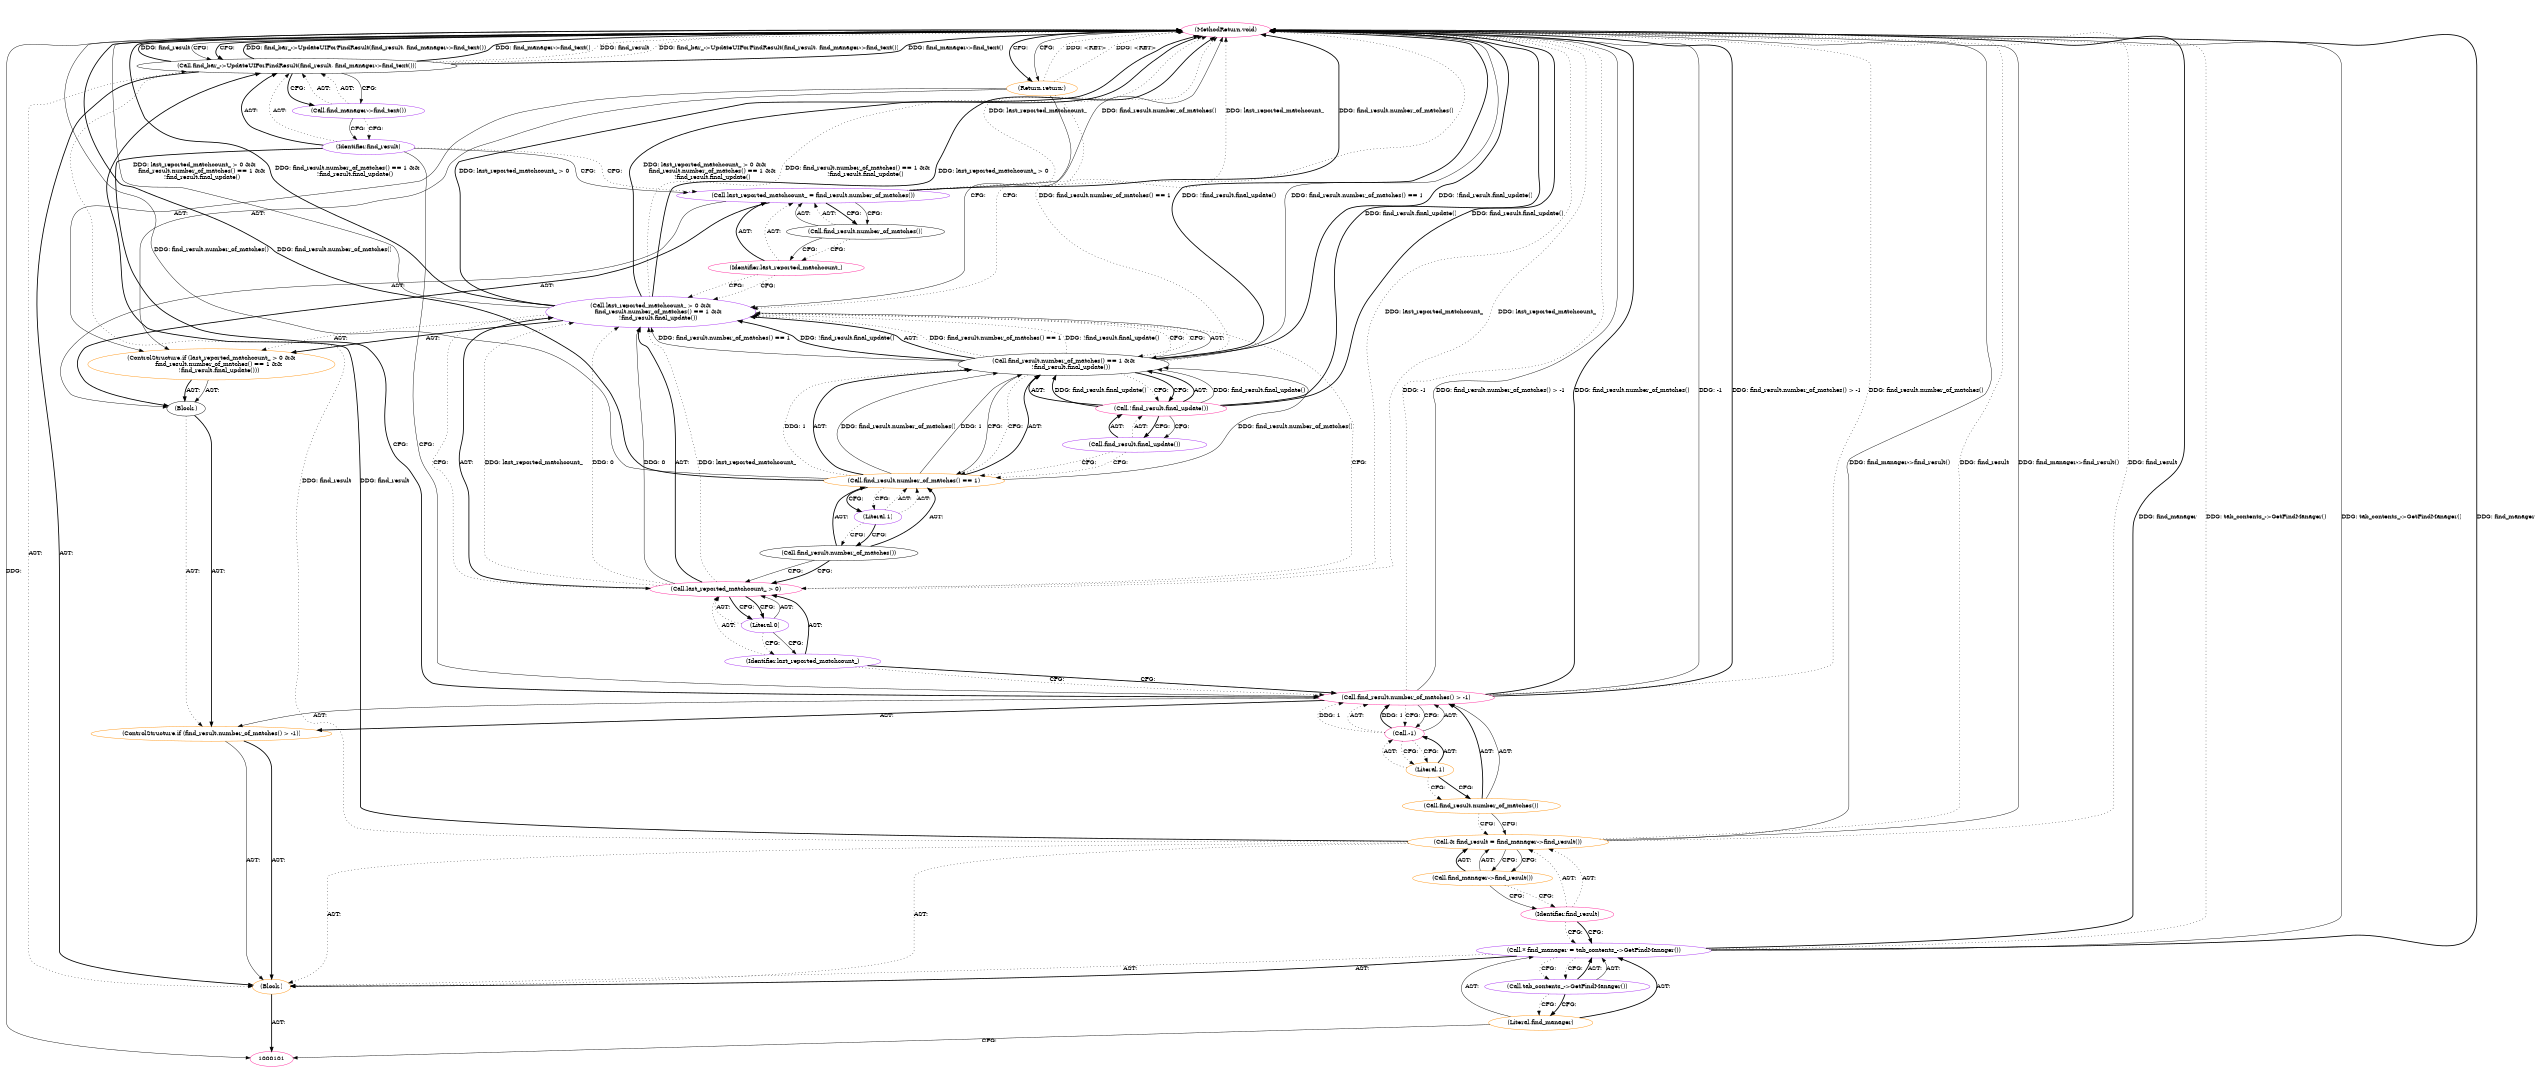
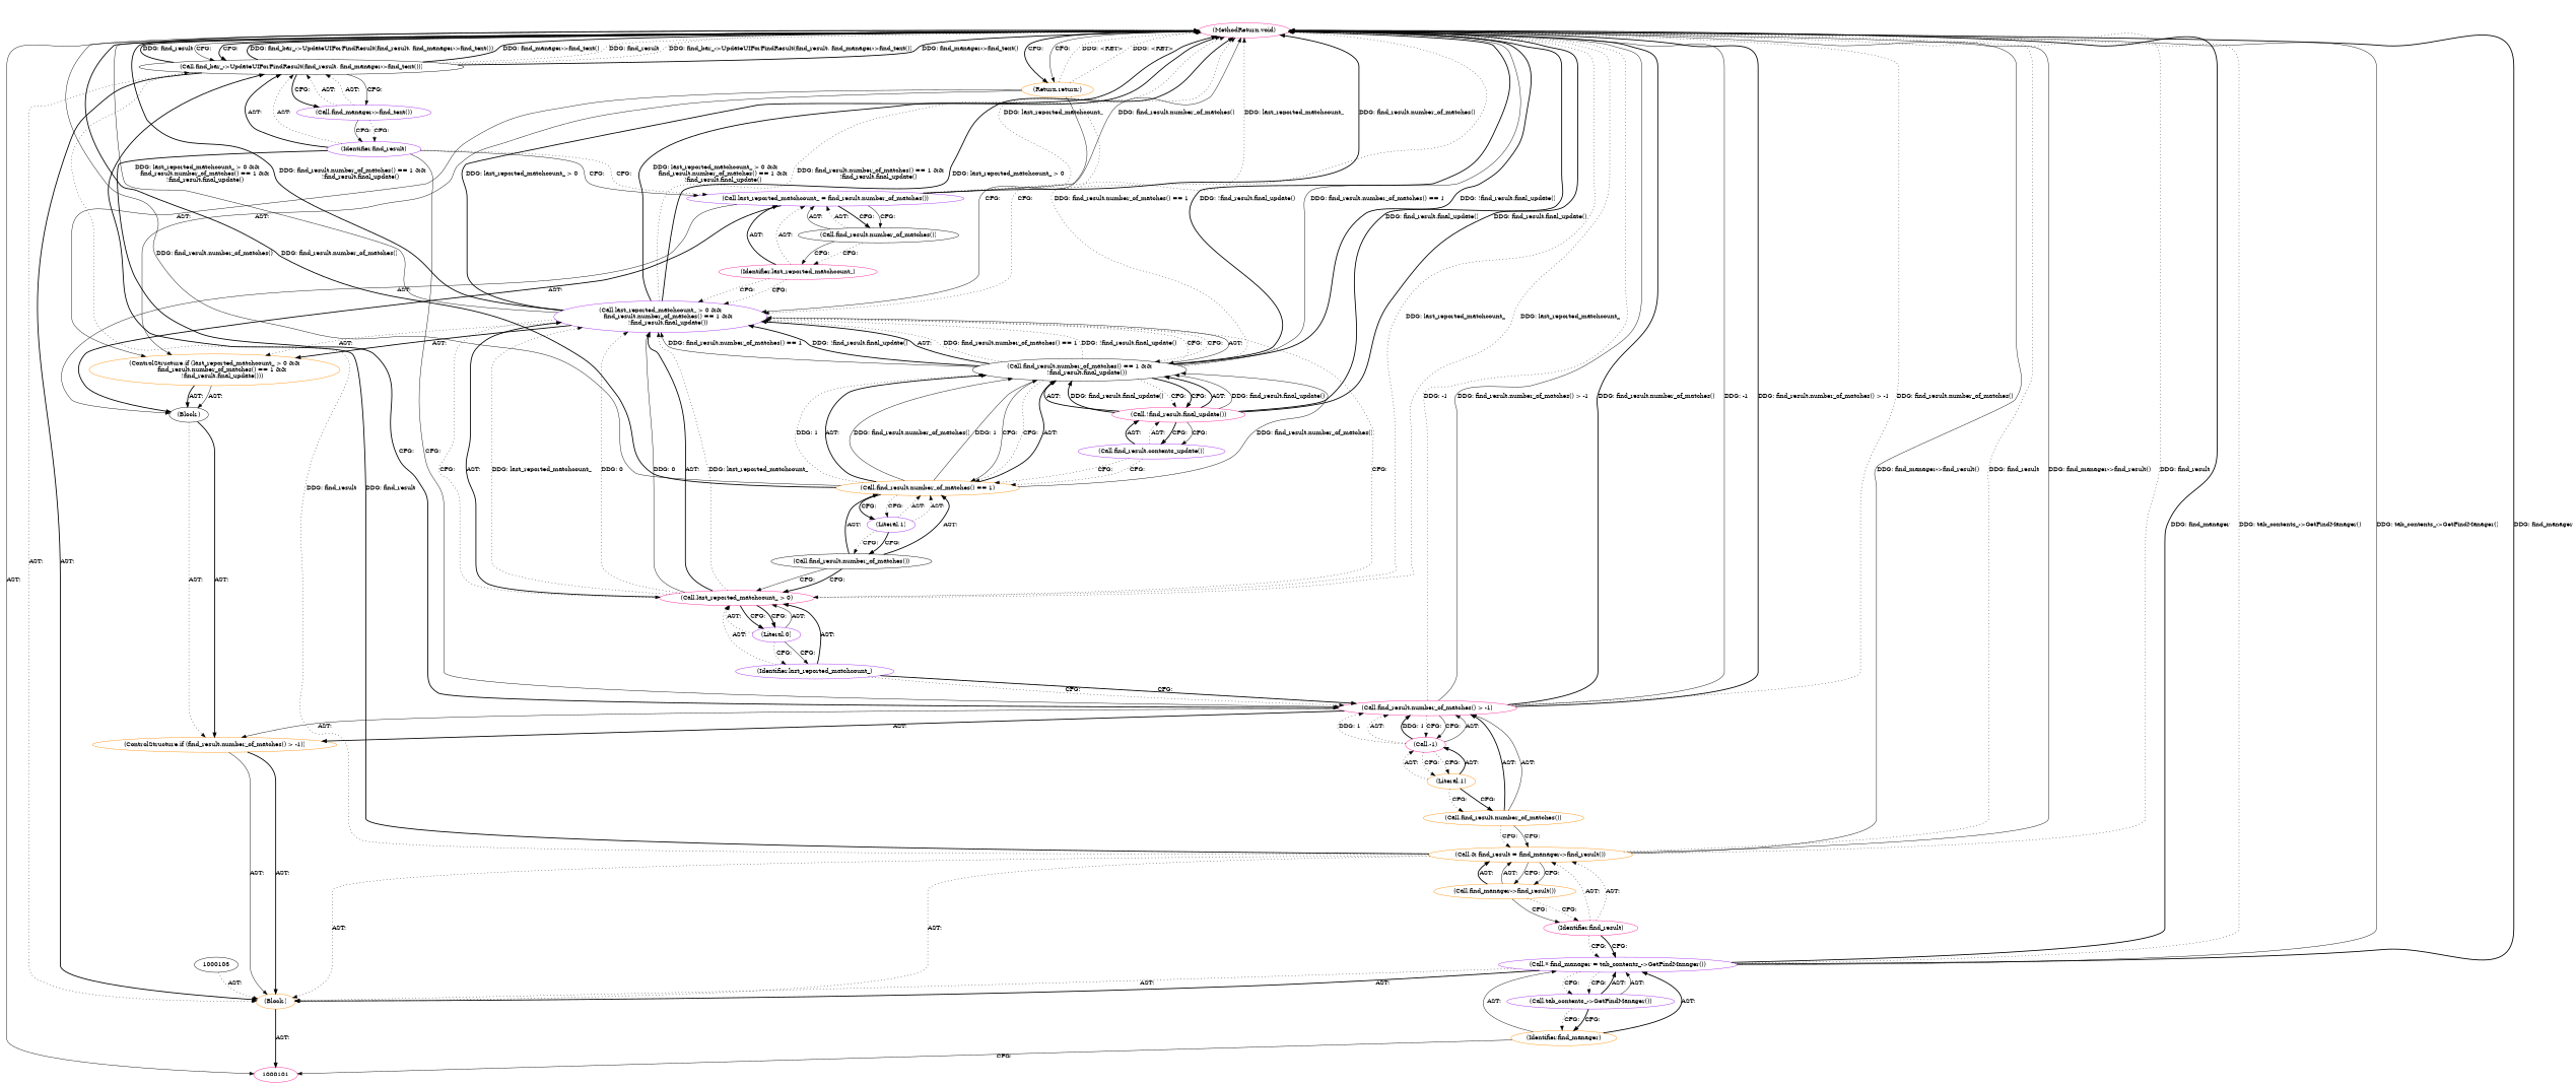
  digraph {
    node [color=darkorange]
    edge [style=dotted]
    n1 [color=deeppink label="(MethodReturn,void)"]
    n2 [color=black label="(Call,find_bar_->UpdateUIForFindResult(find_result, find_manager->find_text()))"]
    n3 [label="(Return,return;)"]
    1000101 [color=deeppink]
    n5 [label="(Block,)"]
    n6 [color=purple label="(Call,find_manager->find_text())"]
    n7 [color=purple label="(Call,last_reported_matchcount_ > 0 &&\n        find_result.number_of_matches() == 1 &&\n        !find_result.final_update())"]
    n8 [label="(ControlStructure,if (last_reported_matchcount_ > 0 &&\n        find_result.number_of_matches() == 1 &&\n        !find_result.final_update()))"]
    n9 [color=black label="(Call,find_result.number_of_matches())"]
    n10 [color=purple label="(Call,last_reported_matchcount_ = find_result.number_of_matches())"]
    n11 [color=deeppink label="(Identifier,last_reported_matchcount_)"]
    n12 [color=black label="(Block,)"]
    n13 [label="(ControlStructure,if (find_result.number_of_matches() > -1))"]
    n14 [color=deeppink label="(Call,last_reported_matchcount_ > 0)"]
    n15 [color=black label="(Call,find_result.number_of_matches() == 1 &&\n        !find_result.final_update())"]
    n16 [color=purple label="(Identifier,find_result)"]
    n17 [color=deeppink label="(Call,find_result.number_of_matches() > -1)"]
    n18 [color=deeppink label="(Call,-1)"]
    n19 [color=purple label="(Call,* find_manager = tab_contents_->GetFindManager())"]
    n20 [color=purple label="(Call,tab_contents_->GetFindManager())"]
-   n21 [label="(Literal,find_manager)"]
+   n21 [label="(Identifier,find_manager)"]
    n22 [label="(Call,& find_result = find_manager->find_result())"]
    n23 [label="(Call,find_manager->find_result())"]
    n24 [color=deeppink label="(Identifier,find_result)"]
    n25 [label="(Literal,1)"]
    n26 [label="(Call,find_result.number_of_matches())"]
    n27 [color=purple label="(Literal,0)"]
    n28 [color=purple label="(Identifier,last_reported_matchcount_)"]
    n29 [label="(Call,find_result.number_of_matches() == 1)"]
    n30 [color=deeppink label="(Call,!find_result.final_update())"]
    n31 [color=purple label="(Literal,1)"]
    n32 [color=black label="(Call,find_result.number_of_matches())"]
-   n33 [color=purple label="(Call,find_result.final_update())"]
+   n33 [color=purple label="(Call,find_result.contents_update())"]
+   1000103 [color=black]
    n1 -> n2 [label="CFG: " style=solid]
    n1 -> n2 [label="CFG: " style=bold]
    n1 -> n3 [label="CFG: " style=bold]
    n1 -> n3 [label="CFG: " style=solid]
-   n1 -> 1000101 [label="DDG: " style=solid]
+   n1 -> 1000101 [label="AST: " style=solid]
    n2 -> n1 [label="DDG: find_bar_->UpdateUIForFindResult(find_result, find_manager->find_text())" style=bold]
    n2 -> n1 [label="DDG: find_manager->find_text()" style=bold]
    n2 -> n1 [label="DDG: find_result"]
    n2 -> n1 [label="DDG: find_bar_->UpdateUIForFindResult(find_result, find_manager->find_text())"]
    n2 -> n1 [label="DDG: find_manager->find_text()" style=bold]
    n2 -> n1 [label="DDG: find_result" style=bold]
    n2 -> n5 [label="AST: "]
    n2 -> n5 [label="AST: " style=bold]
    n2 -> n6 [label="CFG: " style=solid]
    n2 -> n6 [label="CFG: " style=bold]
    n3 -> n1 [label="DDG: <RET>"]
    n3 -> n1 [label="DDG: <RET>"]
    n3 -> n7 [label="CFG: " style=solid]
    n3 -> n7 [label="CFG: "]
    n3 -> n8 [label="AST: " style=solid]
    n3 -> n8 [label="AST: " style=solid]
    n5 -> 1000101 [label="AST: " style=bold]
    n6 -> n2 [label="AST: "]
    n6 -> n2 [label="AST: "]
    n6 -> n16 [label="CFG: " style=solid]
    n6 -> n16 [label="CFG: "]
    n7 -> n1 [label="DDG: last_reported_matchcount_ > 0 &&\n        find_result.number_of_matches() == 1 &&\n        !find_result.final_update()" style=solid]
    n7 -> n1 [label="DDG: find_result.number_of_matches() == 1 &&\n        !find_result.final_update()" style=bold]
    n7 -> n1 [label="DDG: last_reported_matchcount_ > 0" style=bold]
    n7 -> n1 [label="DDG: last_reported_matchcount_ > 0 &&\n        find_result.number_of_matches() == 1 &&\n        !find_result.final_update()" style=bold]
    n7 -> n1 [label="DDG: find_result.number_of_matches() == 1 &&\n        !find_result.final_update()"]
    n7 -> n1 [label="DDG: last_reported_matchcount_ > 0" style=bold]
    n7 -> n8 [label="AST: "]
    n7 -> n8 [label="AST: " style=bold]
    n7 -> n14 [label="CFG: "]
    n7 -> n14 [label="CFG: "]
    n7 -> n15 [label="CFG: "]
    n7 -> n15 [label="CFG: "]
    n8 -> n12 [label="AST: " style=bold]
    n8 -> n12 [label="AST: " style=solid]
    n9 -> n10 [label="AST: " style=solid]
    n9 -> n10 [label="AST: "]
    n9 -> n11 [label="CFG: "]
    n9 -> n11 [label="CFG: " style=solid]
    n10 -> n1 [label="DDG: last_reported_matchcount_"]
    n10 -> n1 [label="DDG: find_result.number_of_matches()" style=solid]
    n10 -> n1 [label="DDG: last_reported_matchcount_"]
    n10 -> n1 [label="DDG: find_result.number_of_matches()" style=bold]
    n10 -> n9 [label="CFG: " style=bold]
    n10 -> n9 [label="CFG: " style=solid]
    n10 -> n12 [label="AST: " style=solid]
    n10 -> n12 [label="AST: " style=bold]
    n11 -> n7 [label="CFG: "]
    n11 -> n7 [label="CFG: "]
    n11 -> n10 [label="AST: " style=bold]
    n11 -> n10 [label="AST: "]
    n12 -> n13 [label="AST: "]
    n12 -> n13 [label="AST: " style=bold]
    n13 -> n5 [label="AST: " style=bold]
    n13 -> n5 [label="AST: " style=solid]
    n14 -> n1 [label="DDG: last_reported_matchcount_"]
    n14 -> n1 [label="DDG: last_reported_matchcount_"]
    n14 -> n7 [label="AST: " style=bold]
    n14 -> n7 [label="DDG: last_reported_matchcount_"]
    n14 -> n7 [label="DDG: 0"]
    n14 -> n7 [label="AST: " style=bold]
    n14 -> n7 [label="DDG: last_reported_matchcount_"]
    n14 -> n7 [label="DDG: 0" style=solid]
    n14 -> n27 [label="CFG: " style=bold]
    n14 -> n27 [label="CFG: " style=bold]
    n15 -> n1 [label="DDG: !find_result.final_update()" style=bold]
    n15 -> n1 [label="DDG: find_result.number_of_matches() == 1" style=solid]
    n15 -> n1 [label="DDG: !find_result.final_update()" style=bold]
    n15 -> n1 [label="DDG: find_result.number_of_matches() == 1"]
    n15 -> n7 [label="AST: " style=solid]
    n15 -> n7 [label="DDG: find_result.number_of_matches() == 1" style=solid]
    n15 -> n7 [label="DDG: !find_result.final_update()" style=bold]
    n15 -> n7 [label="AST: " style=bold]
    n15 -> n7 [label="DDG: find_result.number_of_matches() == 1"]
    n15 -> n7 [label="DDG: !find_result.final_update()"]
    n15 -> n29 [label="CFG: " style=solid]
    n15 -> n29 [label="CFG: "]
    n15 -> n30 [label="CFG: "]
    n15 -> n30 [label="CFG: " style=bold]
    n16 -> n2 [label="AST: " style=bold]
    n16 -> n2 [label="AST: "]
    n16 -> n10 [label="CFG: " style=solid]
    n16 -> n10 [label="CFG: "]
    n16 -> n17 [label="CFG: " style=bold]
    n16 -> n17 [label="CFG: " style=solid]
    n17 -> n1 [label="DDG: -1"]
    n17 -> n1 [label="DDG: find_result.number_of_matches() > -1" style=solid]
    n17 -> n1 [label="DDG: find_result.number_of_matches()" style=bold]
    n17 -> n1 [label="DDG: -1" style=solid]
    n17 -> n1 [label="DDG: find_result.number_of_matches() > -1" style=bold]
    n17 -> n1 [label="DDG: find_result.number_of_matches()"]
    n17 -> n13 [label="AST: " style=solid]
    n17 -> n13 [label="AST: " style=bold]
    n17 -> n18 [label="CFG: "]
    n17 -> n18 [label="CFG: " style=solid]
    n18 -> n17 [label="AST: " style=solid]
    n18 -> n17 [label="DDG: 1"]
    n18 -> n17 [label="AST: "]
    n18 -> n17 [label="DDG: 1" style=bold]
    n18 -> n25 [label="CFG: "]
    n18 -> n25 [label="CFG: "]
    n19 -> n1 [label="DDG: find_manager" style=bold]
    n19 -> n1 [label="DDG: tab_contents_->GetFindManager()"]
    n19 -> n1 [label="DDG: find_manager" style=bold]
    n19 -> n1 [label="DDG: tab_contents_->GetFindManager()" style=solid]
    n19 -> n5 [label="AST: " style=bold]
    n19 -> n5 [label="AST: "]
    n19 -> n20 [label="CFG: "]
    n19 -> n20 [label="CFG: "]
    n20 -> n19 [label="AST: " style=bold]
    n20 -> n19 [label="AST: " style=solid]
    n20 -> n21 [label="CFG: "]
    n20 -> n21 [label="CFG: " style=bold]
    n21 -> 1000101 [label="CFG: " style=solid]
    n21 -> n19 [label="AST: " style=solid]
    n21 -> n19 [label="AST: " style=bold]
    n22 -> n1 [label="DDG: find_manager->find_result()" style=solid]
    n22 -> n1 [label="DDG: find_result"]
    n22 -> n1 [label="DDG: find_manager->find_result()" style=solid]
    n22 -> n1 [label="DDG: find_result"]
    n22 -> n2 [label="DDG: find_result"]
    n22 -> n2 [label="DDG: find_result" style=bold]
    n22 -> n5 [label="AST: "]
    n22 -> n5 [label="AST: "]
    n22 -> n23 [label="CFG: " style=solid]
    n22 -> n23 [label="CFG: " style=solid]
    n23 -> n22 [label="AST: " style=bold]
    n23 -> n22 [label="AST: " style=solid]
    n23 -> n24 [label="CFG: " style=solid]
    n23 -> n24 [label="CFG: "]
    n24 -> n19 [label="CFG: "]
    n24 -> n19 [label="CFG: " style=bold]
    n24 -> n22 [label="AST: "]
    n24 -> n22 [label="AST: "]
    n25 -> n18 [label="AST: " style=bold]
    n25 -> n18 [label="AST: "]
    n25 -> n26 [label="CFG: " style=bold]
    n25 -> n26 [label="CFG: "]
    n26 -> n17 [label="AST: " style=bold]
    n26 -> n17 [label="AST: " style=solid]
    n26 -> n22 [label="CFG: " style=solid]
    n26 -> n22 [label="CFG: "]
    n27 -> n14 [label="AST: " style=solid]
    n27 -> n14 [label="AST: "]
    n27 -> n28 [label="CFG: "]
    n27 -> n28 [label="CFG: " style=solid]
    n28 -> n14 [label="AST: "]
    n28 -> n14 [label="AST: " style=bold]
    n28 -> n17 [label="CFG: " style=bold]
    n28 -> n17 [label="CFG: "]
    n29 -> n1 [label="DDG: find_result.number_of_matches()" style=solid]
    n29 -> n1 [label="DDG: find_result.number_of_matches()" style=bold]
    n29 -> n15 [label="AST: " style=bold]
    n29 -> n15 [label="DDG: find_result.number_of_matches()" style=solid]
    n29 -> n15 [label="DDG: 1"]
    n29 -> n15 [label="AST: " style=bold]
    n29 -> n15 [label="DDG: find_result.number_of_matches()" style=solid]
    n29 -> n15 [label="DDG: 1" style=solid]
    n29 -> n31 [label="CFG: " style=bold]
    n29 -> n31 [label="CFG: "]
    n30 -> n1 [label="DDG: find_result.final_update()" style=bold]
    n30 -> n1 [label="DDG: find_result.final_update()" style=bold]
    n30 -> n15 [label="AST: " style=bold]
    n30 -> n15 [label="DDG: find_result.final_update()" style=solid]
    n30 -> n15 [label="AST: " style=bold]
    n30 -> n15 [label="DDG: find_result.final_update()" style=bold]
    n30 -> n33 [label="CFG: " style=bold]
    n30 -> n33 [label="CFG: " style=solid]
    n31 -> n29 [label="AST: "]
    n31 -> n29 [label="AST: "]
    n31 -> n32 [label="CFG: "]
    n31 -> n32 [label="CFG: " style=bold]
    n32 -> n14 [label="CFG: " style=solid]
    n32 -> n14 [label="CFG: " style=bold]
    n32 -> n29 [label="AST: " style=bold]
    n32 -> n29 [label="AST: " style=bold]
    n33 -> n29 [label="CFG: "]
    n33 -> n29 [label="CFG: "]
    n33 -> n30 [label="AST: " style=bold]
    n33 -> n30 [label="AST: "]
+   1000103 -> n5 [label="AST: "]
  }
